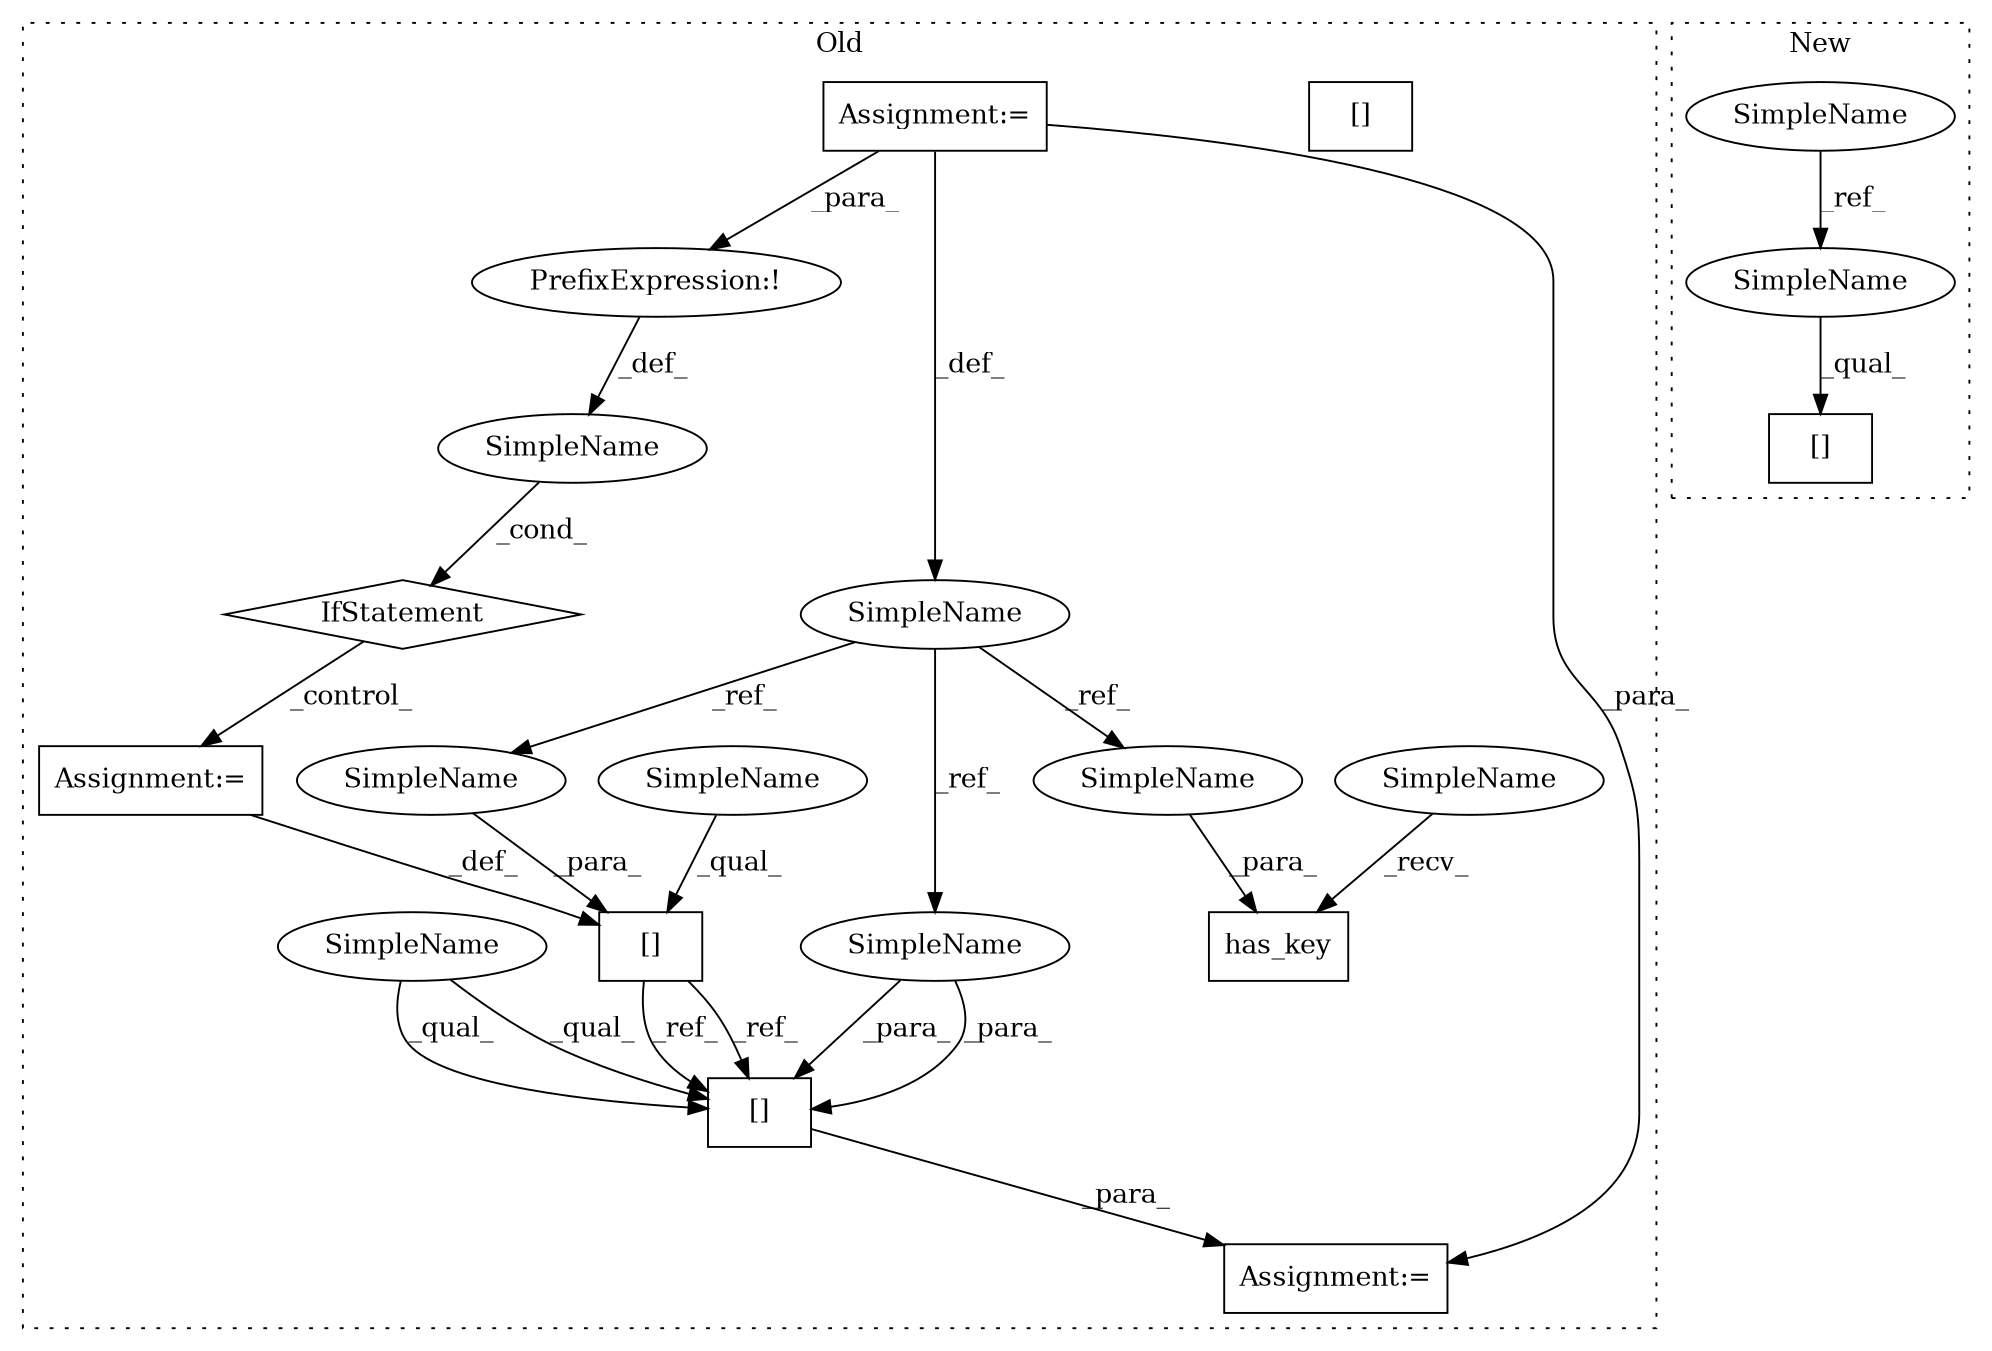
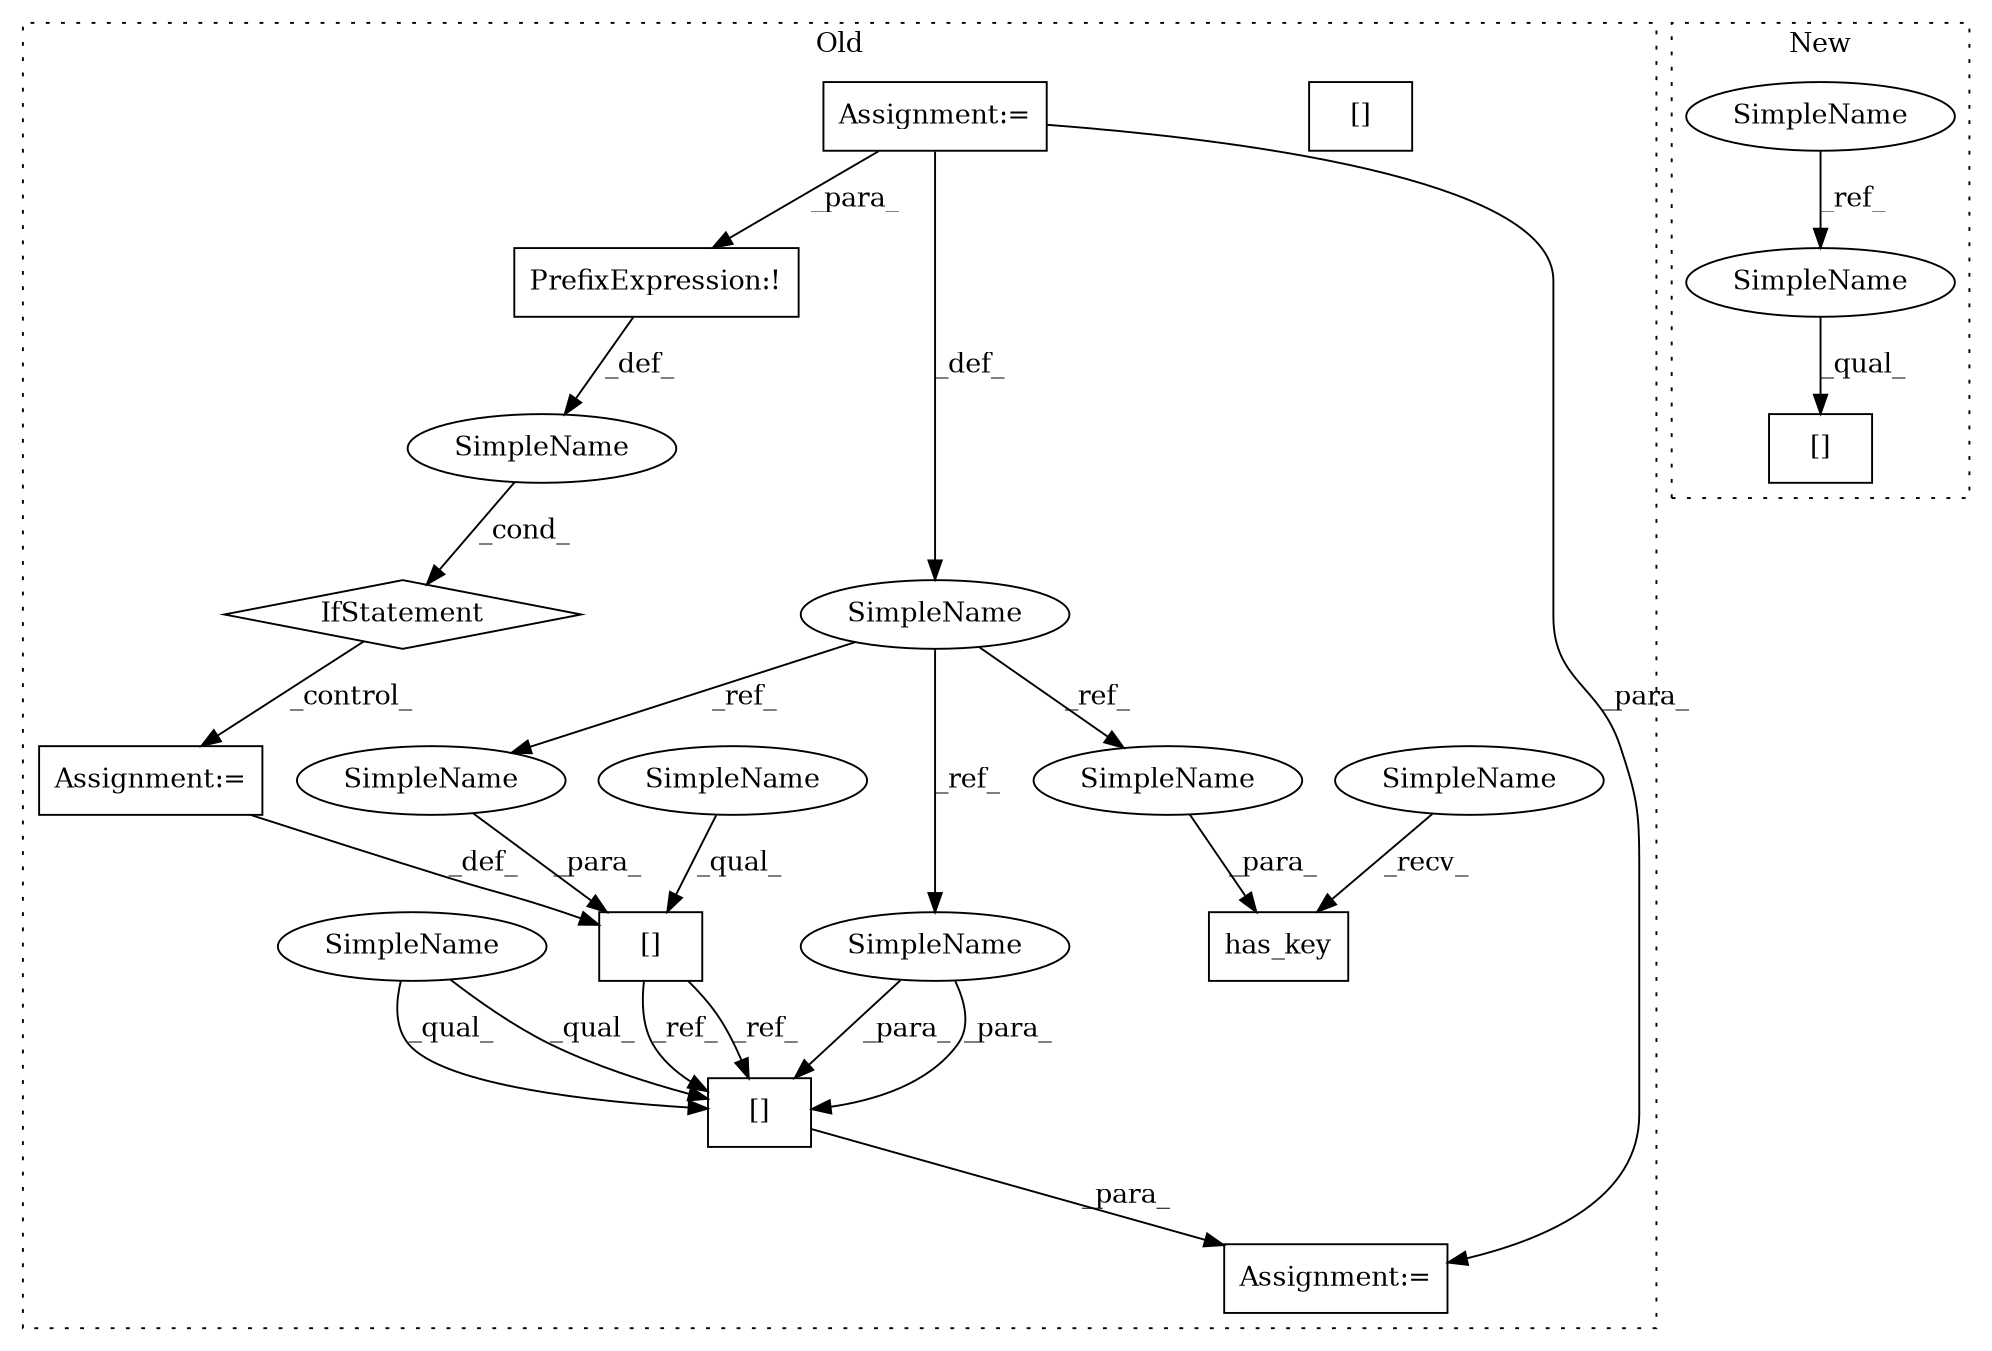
  digraph {
    node [a=42 l="8,1" s="3050,3061" shape=ellipse]
    n1 [a=32 label=has_key s="2983,2994" shape=box]
    n2 [a=25 l="4,2" label=IfStatement s="2970,2995" shape=diamond]
-   n3 [a=38 l=1 label="PrefixExpression:!" s=2974]
+   n3 [a=38 l=1 label="PrefixExpression:!" s=2974 shape=box]
    n4 [a=7 l=1 label="Assignment:=" s=3019 shape=box]
    n5 [a=2 label="[]" s="3007,3018" shape=box]
    n6 [label=SimpleName l="" s=""]
    n7 [a=2 label="[]" shape=box]
    n8 [l=3 label=SimpleName s=2944]
    n9 [a=7 l=1 label="Assignment:=" s=3049 shape=box]
    n10 [a=7 l=1 label="Assignment:=" s=2947 shape=box]
    n11 [a=2 label="[]" shape=box]
    n12 [l=3 label=SimpleName s=3015]
    n13 [l=3 label=SimpleName s=2991]
    n14 [l=3 label=SimpleName s=3058]
    n15 [l=7 label=SimpleName s=2975]
    n16 [l=7 label=SimpleName s=3050]
    n17 [l=7 label=SimpleName s=3007]
    n18 [a=2 label="[]" s="3289,3311" shape=box]
    n19 [l=7 label=SimpleName s=2972]
    n20 [l=7 label=SimpleName s=3289]
    subgraph cluster_1 {
      label=Old
      style=dotted
      n1
      n2
      n3
      n4
      n5
      n6
      n7
      n8
      n9
      n10
      n11
      n12
      n13
      n14
      n15
      n16
      n17
    }
    subgraph cluster_2 {
      label=New
      style=dotted
      n18
      n19
      n20
    }
    n2 -> n4 [label=_control_]
    n3 -> n6 [label=_def_]
    n4 -> n5 [label=_def_]
    n5 -> n11 [label=_ref_]
    n5 -> n11 [label=_ref_]
    n6 -> n2 [label=_cond_]
    n8 -> n12 [label=_ref_]
    n8 -> n13 [label=_ref_]
    n8 -> n14 [label=_ref_]
    n10 -> n3 [label=_para_]
    n10 -> n8 [label=_def_]
    n10 -> n9 [label=_para_]
    n11 -> n9 [label=_para_]
    n12 -> n5 [label=_para_]
    n13 -> n1 [label=_para_]
    n14 -> n11 [label=_para_]
    n14 -> n11 [label=_para_]
    n15 -> n1 [label=_recv_]
    n16 -> n11 [label=_qual_]
    n16 -> n11 [label=_qual_]
    n17 -> n5 [label=_qual_]
    n19 -> n20 [label=_ref_]
    n20 -> n18 [label=_qual_]
  }
